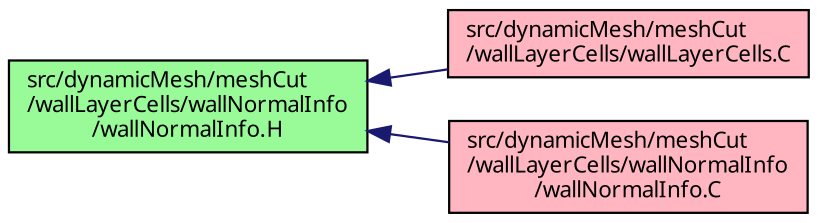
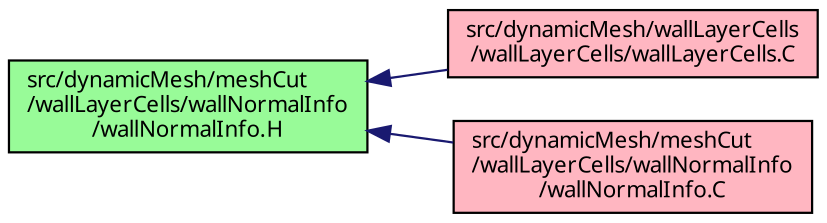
  digraph {
    rankdir=LR
    fontname="Noto Sans"
    node [color=black fillcolor=lightpink fontname="Noto Sans" fontsize=10 shape=record style=filled]
    edge [color=midnightblue dir=back fontname="Noto Sans" fontsize=10 labelfontname=Helvetica labelfontsize=10 style=solid]
    n1 [fillcolor=palegreen fontcolor=black height=0.2 label="src/dynamicMesh/meshCut\l/wallLayerCells/wallNormalInfo\l/wallNormalInfo.H" width=0.4]
-   n2 [height=0.2 label="src/dynamicMesh/meshCut\l/wallLayerCells/wallLayerCells.C" width=0.4]
+   n2 [height=0.2 label="src/dynamicMesh/wallLayerCells\l/wallLayerCells/wallLayerCells.C" width=0.4]
    n3 [height=0.2 label="src/dynamicMesh/meshCut\l/wallLayerCells/wallNormalInfo\l/wallNormalInfo.C" width=0.4]
    n1 -> n2
    n1 -> n3
  }
